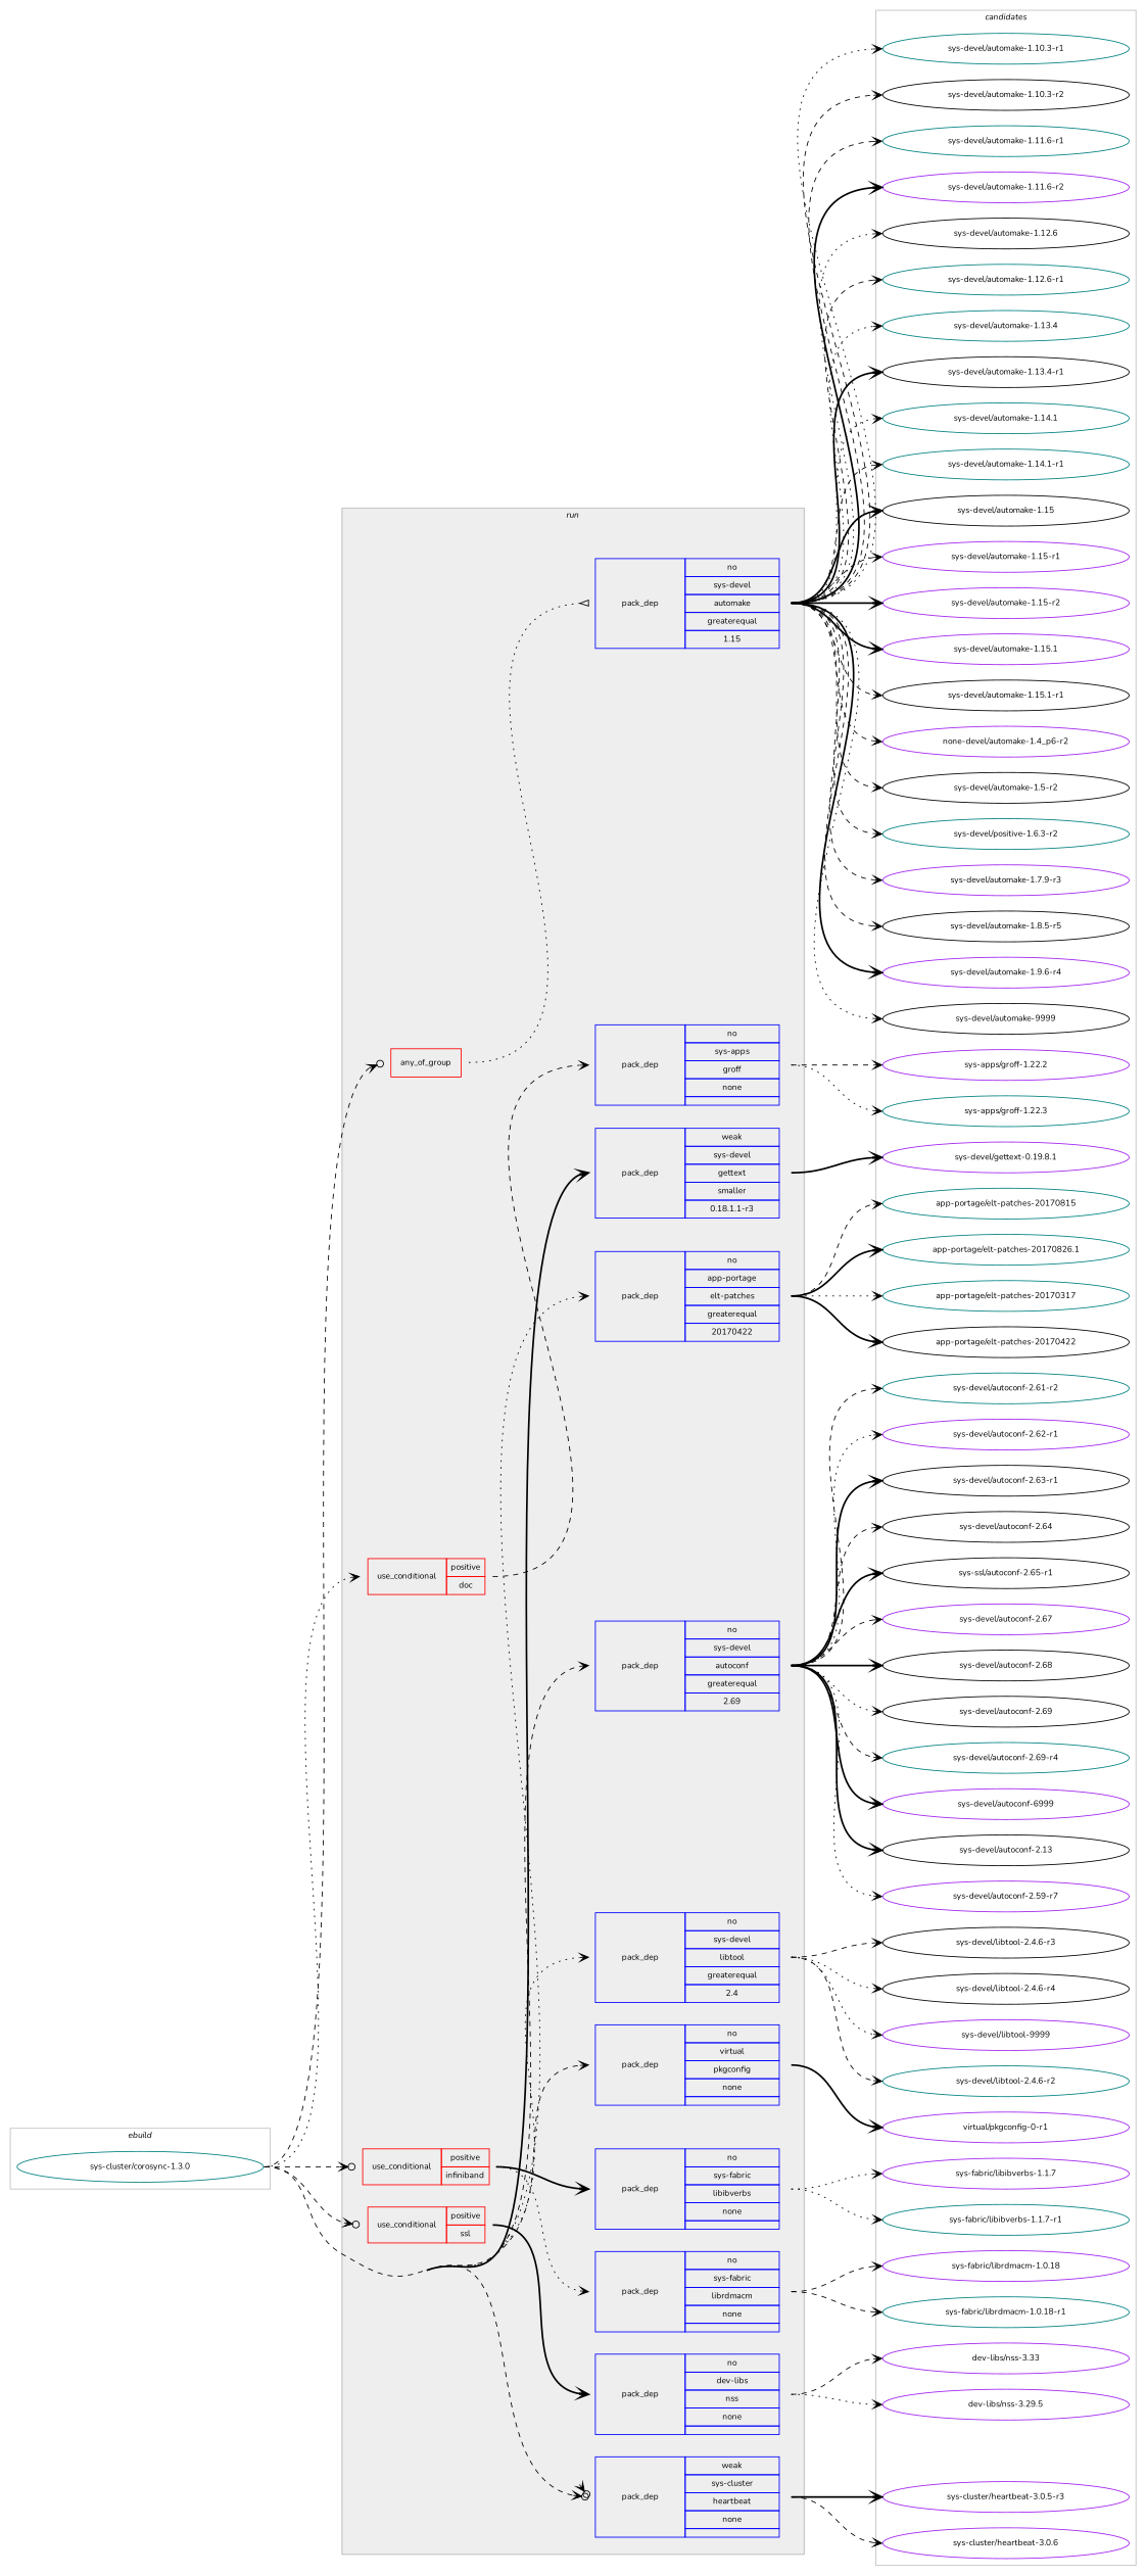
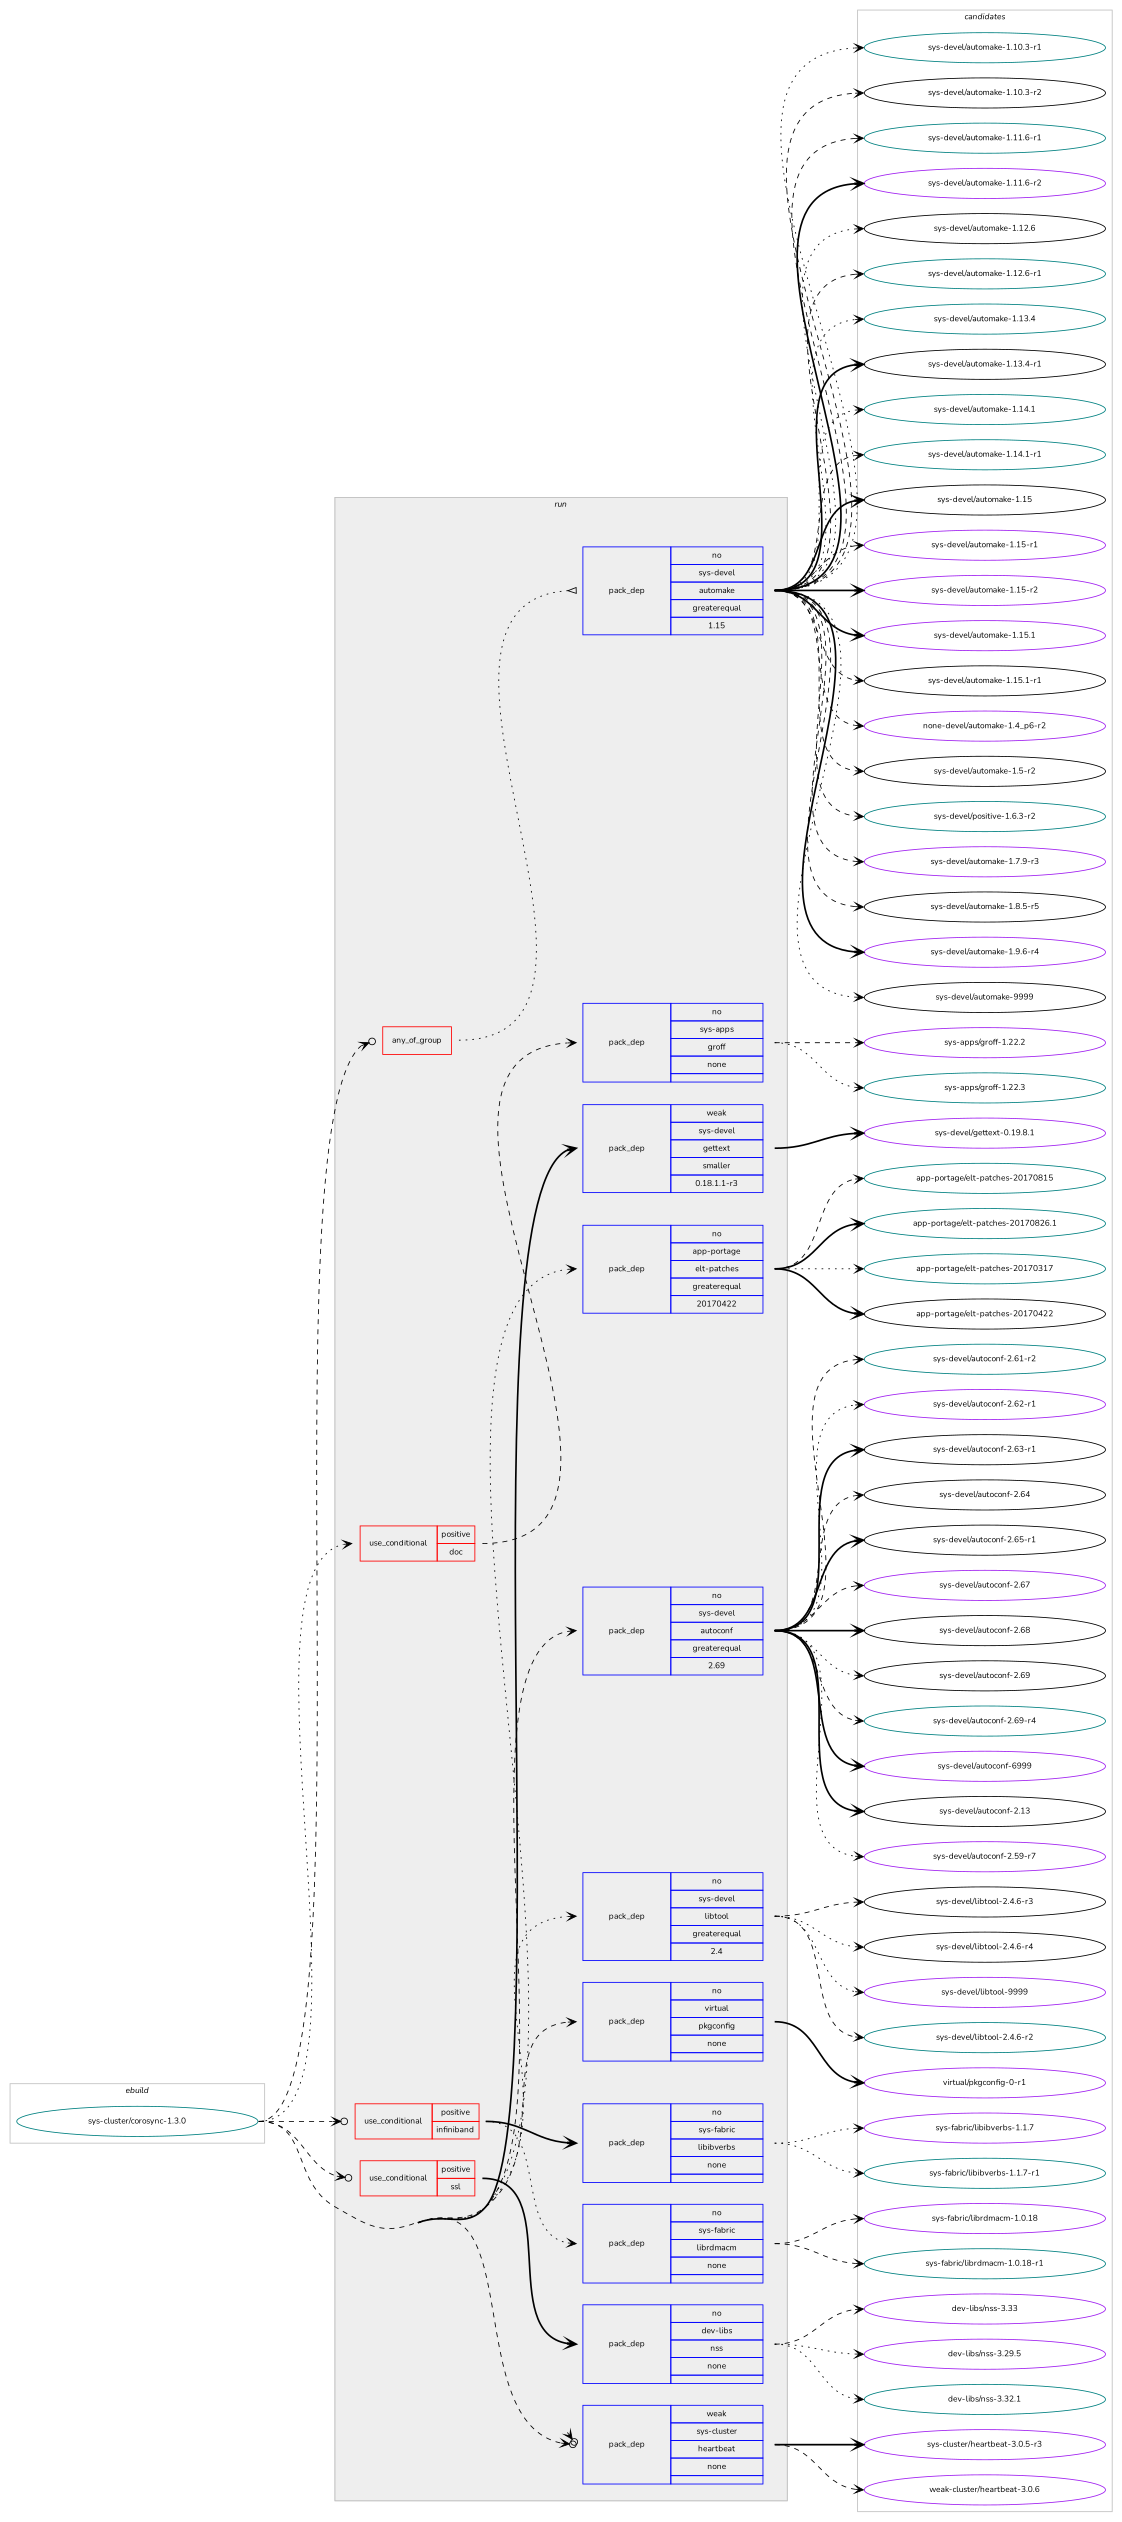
  digraph {
    compound=true
    concentrate=true
    fontname=Nunito
    fontsize=10
    newrank=true
    rankdir=LR
    ranksep=1.5
    node [color=purple fontname=Nunito fontsize=10]
    edge [arrowhead=vee fontname=Nunito headport=w style=dashed tailport=e weight=100]
    n1 [color=teal label="sys-cluster/corosync-1.3.0" width=4]
    n2 [color=blue label=<<TABLE BORDER="0" CELLBORDER="1" CELLSPACING="0" CELLPADDING="4" WIDTH="220"><TR><TD ROWSPAN="6" CELLPADDING="30">pack_dep</TD></TR><TR><TD WIDTH="110">no</TD></TR><TR><TD>sys-devel</TD></TR><TR><TD>automake</TD></TR><TR><TD>greaterequal</TD></TR><TR><TD>1.15</TD></TR></TABLE>> shape=none]
    n3 [color=red label=<<TABLE BORDER="0" CELLBORDER="1" CELLSPACING="0" CELLPADDING="4"><TR><TD CELLPADDING="10">any_of_group</TD></TR></TABLE>> shape=none]
    n4 [color=blue label=<<TABLE BORDER="0" CELLBORDER="1" CELLSPACING="0" CELLPADDING="4" WIDTH="220"><TR><TD ROWSPAN="6" CELLPADDING="30">pack_dep</TD></TR><TR><TD WIDTH="110">no</TD></TR><TR><TD>sys-apps</TD></TR><TR><TD>groff</TD></TR><TR><TD>none</TD></TR><TR><TD></TD></TR></TABLE>> shape=none]
    n5 [color=red label=<<TABLE BORDER="0" CELLBORDER="1" CELLSPACING="0" CELLPADDING="4"><TR><TD ROWSPAN="3" CELLPADDING="10">use_conditional</TD></TR><TR><TD>positive</TD></TR><TR><TD>doc</TD></TR></TABLE>> shape=none]
    n6 [color=blue label=<<TABLE BORDER="0" CELLBORDER="1" CELLSPACING="0" CELLPADDING="4" WIDTH="220"><TR><TD ROWSPAN="6" CELLPADDING="30">pack_dep</TD></TR><TR><TD WIDTH="110">no</TD></TR><TR><TD>app-portage</TD></TR><TR><TD>elt-patches</TD></TR><TR><TD>greaterequal</TD></TR><TR><TD>20170422</TD></TR></TABLE>> shape=none]
    n7 [color=blue label=<<TABLE BORDER="0" CELLBORDER="1" CELLSPACING="0" CELLPADDING="4" WIDTH="220"><TR><TD ROWSPAN="6" CELLPADDING="30">pack_dep</TD></TR><TR><TD WIDTH="110">no</TD></TR><TR><TD>sys-devel</TD></TR><TR><TD>autoconf</TD></TR><TR><TD>greaterequal</TD></TR><TR><TD>2.69</TD></TR></TABLE>> shape=none]
    n8 [color=blue label=<<TABLE BORDER="0" CELLBORDER="1" CELLSPACING="0" CELLPADDING="4" WIDTH="220"><TR><TD ROWSPAN="6" CELLPADDING="30">pack_dep</TD></TR><TR><TD WIDTH="110">no</TD></TR><TR><TD>sys-devel</TD></TR><TR><TD>libtool</TD></TR><TR><TD>greaterequal</TD></TR><TR><TD>2.4</TD></TR></TABLE>> shape=none]
    n9 [color=blue label=<<TABLE BORDER="0" CELLBORDER="1" CELLSPACING="0" CELLPADDING="4" WIDTH="220"><TR><TD ROWSPAN="6" CELLPADDING="30">pack_dep</TD></TR><TR><TD WIDTH="110">no</TD></TR><TR><TD>virtual</TD></TR><TR><TD>pkgconfig</TD></TR><TR><TD>none</TD></TR><TR><TD></TD></TR></TABLE>> shape=none]
    n10 [color=blue label=<<TABLE BORDER="0" CELLBORDER="1" CELLSPACING="0" CELLPADDING="4" WIDTH="220"><TR><TD ROWSPAN="6" CELLPADDING="30">pack_dep</TD></TR><TR><TD WIDTH="110">weak</TD></TR><TR><TD>sys-devel</TD></TR><TR><TD>gettext</TD></TR><TR><TD>smaller</TD></TR><TR><TD>0.18.1.1-r3</TD></TR></TABLE>> shape=none]
    n11 [color=blue label=<<TABLE BORDER="0" CELLBORDER="1" CELLSPACING="0" CELLPADDING="4" WIDTH="220"><TR><TD ROWSPAN="6" CELLPADDING="30">pack_dep</TD></TR><TR><TD WIDTH="110">no</TD></TR><TR><TD>sys-fabric</TD></TR><TR><TD>librdmacm</TD></TR><TR><TD>none</TD></TR><TR><TD></TD></TR></TABLE>> shape=none]
    n12 [color=blue label=<<TABLE BORDER="0" CELLBORDER="1" CELLSPACING="0" CELLPADDING="4" WIDTH="220"><TR><TD ROWSPAN="6" CELLPADDING="30">pack_dep</TD></TR><TR><TD WIDTH="110">no</TD></TR><TR><TD>sys-fabric</TD></TR><TR><TD>libibverbs</TD></TR><TR><TD>none</TD></TR><TR><TD></TD></TR></TABLE>> shape=none]
    n13 [color=red label=<<TABLE BORDER="0" CELLBORDER="1" CELLSPACING="0" CELLPADDING="4"><TR><TD ROWSPAN="3" CELLPADDING="10">use_conditional</TD></TR><TR><TD>positive</TD></TR><TR><TD>infiniband</TD></TR></TABLE>> shape=none]
    n14 [color=blue label=<<TABLE BORDER="0" CELLBORDER="1" CELLSPACING="0" CELLPADDING="4" WIDTH="220"><TR><TD ROWSPAN="6" CELLPADDING="30">pack_dep</TD></TR><TR><TD WIDTH="110">no</TD></TR><TR><TD>dev-libs</TD></TR><TR><TD>nss</TD></TR><TR><TD>none</TD></TR><TR><TD></TD></TR></TABLE>> shape=none]
    n15 [color=red label=<<TABLE BORDER="0" CELLBORDER="1" CELLSPACING="0" CELLPADDING="4"><TR><TD ROWSPAN="3" CELLPADDING="10">use_conditional</TD></TR><TR><TD>positive</TD></TR><TR><TD>ssl</TD></TR></TABLE>> shape=none]
    n16 [color=blue label=<<TABLE BORDER="0" CELLBORDER="1" CELLSPACING="0" CELLPADDING="4" WIDTH="220"><TR><TD ROWSPAN="6" CELLPADDING="30">pack_dep</TD></TR><TR><TD WIDTH="110">weak</TD></TR><TR><TD>sys-cluster</TD></TR><TR><TD>heartbeat</TD></TR><TR><TD>none</TD></TR><TR><TD></TD></TR></TABLE>> shape=none]
    n17 [color=teal label="sys-devel/automake-1.10.3-r1" width=4]
    n18 [color=black label="sys-devel/automake-1.10.3-r2" width=4]
    n19 [color=teal label="sys-devel/automake-1.11.6-r1" width=4]
    n20 [label="sys-devel/automake-1.11.6-r2" width=4]
    n21 [color=black label="sys-devel/automake-1.12.6" width=4]
    n22 [color=teal label="sys-devel/automake-1.12.6-r1" width=4]
    n23 [color=teal label="sys-devel/automake-1.13.4" width=4]
    n24 [color=black label="sys-devel/automake-1.13.4-r1" width=4]
    n25 [color=teal label="sys-devel/automake-1.14.1" width=4]
    n26 [color=teal label="sys-devel/automake-1.14.1-r1" width=4]
    n27 [color=black label="sys-devel/automake-1.15" width=4]
    n28 [label="sys-devel/automake-1.15-r1" width=4]
    n29 [label="sys-devel/automake-1.15-r2" width=4]
    n30 [label="sys-devel/automake-1.15.1" width=4]
    n31 [color=black label="sys-devel/automake-1.15.1-r1" width=4]
    n32 [label="none-devel/automake-1.4_p6-r2" width=4]
    n33 [color=black label="sys-devel/automake-1.5-r2" width=4]
    n34 [color=teal label="sys-devel/positive-1.6.3-r2" width=4]
    n35 [label="sys-devel/automake-1.7.9-r3" width=4]
    n36 [color=black label="sys-devel/automake-1.8.5-r5" width=4]
    n37 [label="sys-devel/automake-1.9.6-r4" width=4]
    n38 [color=black label="sys-devel/automake-9999" width=4]
    n39 [label="sys-apps/groff-1.22.2" width=4]
    n40 [color=teal label="sys-apps/groff-1.22.3" width=4]
    n41 [color=teal label="app-portage/elt-patches-20170317" width=4]
    n42 [color=black label="app-portage/elt-patches-20170422" width=4]
    n43 [color=teal label="app-portage/elt-patches-20170815" width=4]
    n44 [color=teal label="app-portage/elt-patches-20170826.1" width=4]
    n45 [color=black label="sys-devel/autoconf-2.13" width=4]
    n46 [label="sys-devel/autoconf-2.59-r7" width=4]
    n47 [color=teal label="sys-devel/autoconf-2.61-r2" width=4]
    n48 [label="sys-devel/autoconf-2.62-r1" width=4]
    n49 [color=black label="sys-devel/autoconf-2.63-r1" width=4]
    n50 [color=black label="sys-devel/autoconf-2.64" width=4]
-   n51 [color=black label="sys-ssl/autoconf-2.65-r1" width=4]
+   n51 [color=black label="sys-devel/autoconf-2.65-r1" width=4]
    n52 [label="sys-devel/autoconf-2.67" width=4]
    n53 [color=black label="sys-devel/autoconf-2.68" width=4]
    n54 [color=black label="sys-devel/autoconf-2.69" width=4]
    n55 [color=teal label="sys-devel/autoconf-2.69-r4" width=4]
    n56 [label="sys-devel/autoconf-6999" width=4]
    n57 [color=teal label="sys-devel/libtool-2.4.6-r2" width=4]
    n58 [color=black label="sys-devel/libtool-2.4.6-r3" width=4]
    n59 [color=black label="sys-devel/libtool-2.4.6-r4" width=4]
    n60 [label="sys-devel/libtool-9999" width=4]
    n61 [label="virtual/pkgconfig-0-r1" width=4]
    n62 [label="sys-devel/gettext-0.19.8.1" width=4]
    n63 [label="sys-fabric/libibverbs-1.1.7" width=4]
    n64 [color=teal label="sys-fabric/libibverbs-1.1.7-r1" width=4]
    n65 [label="sys-fabric/librdmacm-1.0.18" width=4]
    n66 [color=teal label="sys-fabric/librdmacm-1.0.18-r1" width=4]
    n67 [label="dev-libs/nss-3.29.5" width=4]
+   n68 [color=teal label="dev-libs/nss-3.32.1" width=4]
    n69 [label="dev-libs/nss-3.33" width=4]
    n70 [label="sys-cluster/heartbeat-3.0.5-r3" width=4]
-   n71 [label="sys-cluster/heartbeat-3.0.6" width=4]
+   n71 [label="weak-cluster/heartbeat-3.0.6" width=4]
    subgraph cluster_1 {
      color=gray
      label=<<i>ebuild</i>>
      rank=same
      n1
    }
    subgraph cluster_2 {
      color=gray
      label=<<i>dependencies</i>>
      subgraph cluster_3 {
        color=gray
        fillcolor="#eeeeee"
        label=<<i>compile</i>>
        style=filled
        subgraph sub_4 {
          color=gray
          fillcolor="#eeeeee"
          label=<<i>compile</i>>
          style=filled
          n3
          subgraph sub_5 {
            color=gray
            fillcolor="#eeeeee"
            label=<<i>compile</i>>
            style=filled
            n2
          }
        }
        subgraph sub_6 {
          color=gray
          fillcolor="#eeeeee"
          label=<<i>compile</i>>
          style=filled
          n5
          subgraph sub_7 {
            color=gray
            fillcolor="#eeeeee"
            label=<<i>compile</i>>
            style=filled
            n4
          }
        }
        subgraph sub_8 {
          color=gray
          fillcolor="#eeeeee"
          label=<<i>compile</i>>
          style=filled
          n6
        }
        subgraph sub_9 {
          color=gray
          fillcolor="#eeeeee"
          label=<<i>compile</i>>
          style=filled
          n7
        }
        subgraph sub_10 {
          color=gray
          fillcolor="#eeeeee"
          label=<<i>compile</i>>
          style=filled
          n8
        }
        subgraph sub_11 {
          color=gray
          fillcolor="#eeeeee"
          label=<<i>compile</i>>
          style=filled
          n9
        }
        subgraph sub_12 {
          color=gray
          fillcolor="#eeeeee"
          label=<<i>compile</i>>
          style=filled
          n10
        }
      }
      subgraph cluster_13 {
        color=gray
        fillcolor="#eeeeee"
        label=<<i>compile and run</i>>
        style=filled
        subgraph sub_14 {
          color=gray
          fillcolor="#eeeeee"
          label=<<i>compile and run</i>>
          style=filled
          n13
          subgraph sub_15 {
            color=gray
            fillcolor="#eeeeee"
            label=<<i>compile and run</i>>
            style=filled
            n11
          }
          subgraph sub_16 {
            color=gray
            fillcolor="#eeeeee"
            label=<<i>compile and run</i>>
            style=filled
            n12
          }
        }
        subgraph sub_17 {
          color=gray
          fillcolor="#eeeeee"
          label=<<i>compile and run</i>>
          style=filled
          n15
          subgraph sub_18 {
            color=gray
            fillcolor="#eeeeee"
            label=<<i>compile and run</i>>
            style=filled
            n14
          }
        }
        subgraph sub_19 {
          color=gray
          fillcolor="#eeeeee"
          label=<<i>compile and run</i>>
          style=filled
          n16
        }
      }
      subgraph cluster_20 {
        color=gray
        fillcolor="#eeeeee"
        label=<<i>run</i>>
        style=filled
      }
    }
    subgraph cluster_21 {
      color=gray
      label=<<i>candidates</i>>
      rank=same
      subgraph sub_22 {
        color=black
        label=<<i>candidates</i>>
        nodesep=1
        rank=same
        n17
        n18
        n19
        n20
        n21
        n22
        n23
        n24
        n25
        n26
        n27
        n28
        n29
        n30
        n31
        n32
        n33
        n34
        n35
        n36
        n37
        n38
      }
      subgraph sub_23 {
        color=black
        label=<<i>candidates</i>>
        nodesep=1
        rank=same
        n39
        n40
      }
      subgraph sub_24 {
        color=black
        label=<<i>candidates</i>>
        nodesep=1
        rank=same
        n41
        n42
        n43
        n44
      }
      subgraph sub_25 {
        color=black
        label=<<i>candidates</i>>
        nodesep=1
        rank=same
        n45
        n46
        n47
        n48
        n49
        n50
        n51
        n52
        n53
        n54
        n55
        n56
      }
      subgraph sub_26 {
        color=black
        label=<<i>candidates</i>>
        nodesep=1
        rank=same
        n57
        n58
        n59
        n60
      }
      subgraph sub_27 {
        color=black
        label=<<i>candidates</i>>
        nodesep=1
        rank=same
        n61
      }
      subgraph sub_28 {
        color=black
        label=<<i>candidates</i>>
        nodesep=1
        rank=same
        n62
      }
      subgraph sub_29 {
        color=black
        label=<<i>candidates</i>>
        nodesep=1
        rank=same
        n63
        n64
      }
      subgraph sub_30 {
        color=black
        label=<<i>candidates</i>>
        nodesep=1
        rank=same
        n65
        n66
      }
      subgraph sub_31 {
        color=black
        label=<<i>candidates</i>>
        nodesep=1
        rank=same
        n67
+       n68
        n69
      }
      subgraph sub_32 {
        color=black
        label=<<i>candidates</i>>
        nodesep=1
        rank=same
        n70
        n71
      }
    }
    n1 -> n3 [arrowhead=odotvee weight=20]
    n1 -> n5 [style=dotted weight=20]
    n1 -> n6 [style=dotted weight=20]
    n1 -> n7 [weight=20]
    n1 -> n8 [style=dotted weight=20]
    n1 -> n9 [weight=20]
    n1 -> n10 [style=bold weight=20]
    n1 -> n13 [arrowhead=odotvee weight=20]
    n1 -> n15 [arrowhead=odotvee weight=20]
    n1 -> n16 [arrowhead=odotvee weight=20]
    n2 -> n17 [style=dotted]
    n2 -> n18
    n2 -> n19
    n2 -> n20 [style=bold]
    n2 -> n21 [style=dotted]
    n2 -> n22
    n2 -> n23 [style=dotted]
    n2 -> n24 [style=bold]
    n2 -> n25 [style=dotted]
    n2 -> n26
    n2 -> n27 [style=bold]
    n2 -> n28
    n2 -> n29 [style=bold]
    n2 -> n30 [style=bold]
    n2 -> n31
    n2 -> n32
    n2 -> n33
    n2 -> n34
    n2 -> n35
    n2 -> n36
    n2 -> n37 [style=bold]
    n2 -> n38 [style=dotted]
    n3 -> n2 [arrowhead=oinv style=dotted weight=20]
    n4 -> n39
    n4 -> n40 [style=dotted]
    n5 -> n4 [weight=20]
    n6 -> n41 [style=dotted]
    n6 -> n42 [style=bold]
    n6 -> n43
    n6 -> n44 [style=bold]
    n7 -> n45 [style=bold]
    n7 -> n46 [style=dotted]
    n7 -> n47
    n7 -> n48 [style=dotted]
    n7 -> n49 [style=bold]
    n7 -> n50
    n7 -> n51 [style=bold]
    n7 -> n52
    n7 -> n53 [style=bold]
    n7 -> n54 [style=dotted]
    n7 -> n55
    n7 -> n56 [style=bold]
    n8 -> n57
    n8 -> n58
    n8 -> n59 [style=dotted]
    n8 -> n60 [style=dotted]
    n9 -> n61 [style=bold]
    n10 -> n62 [style=bold]
    n11 -> n65
    n11 -> n66
    n12 -> n63 [style=dotted]
    n12 -> n64 [style=dotted]
    n13 -> n11 [style=dotted weight=20]
    n13 -> n12 [style=bold weight=20]
    n14 -> n67 [style=dotted]
+   n14 -> n68 [style=dotted]
    n14 -> n69
    n15 -> n14 [style=bold weight=20]
    n16 -> n70 [style=bold]
    n16 -> n71
  }
